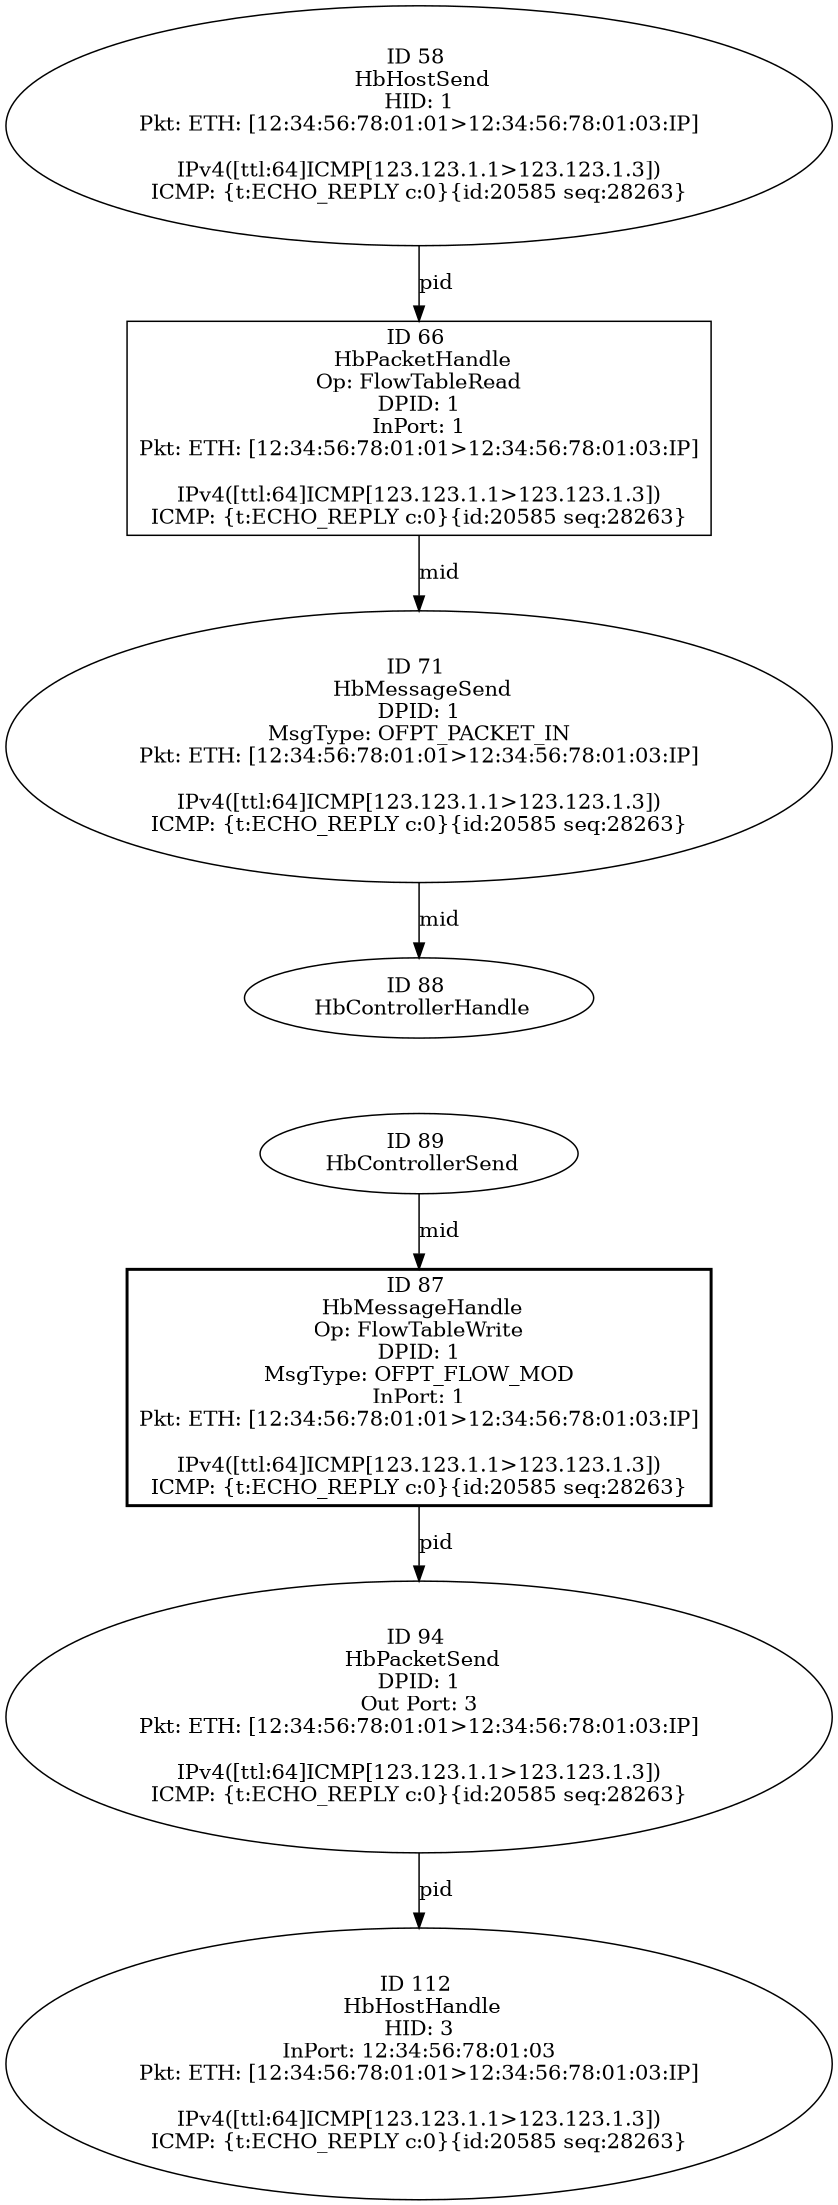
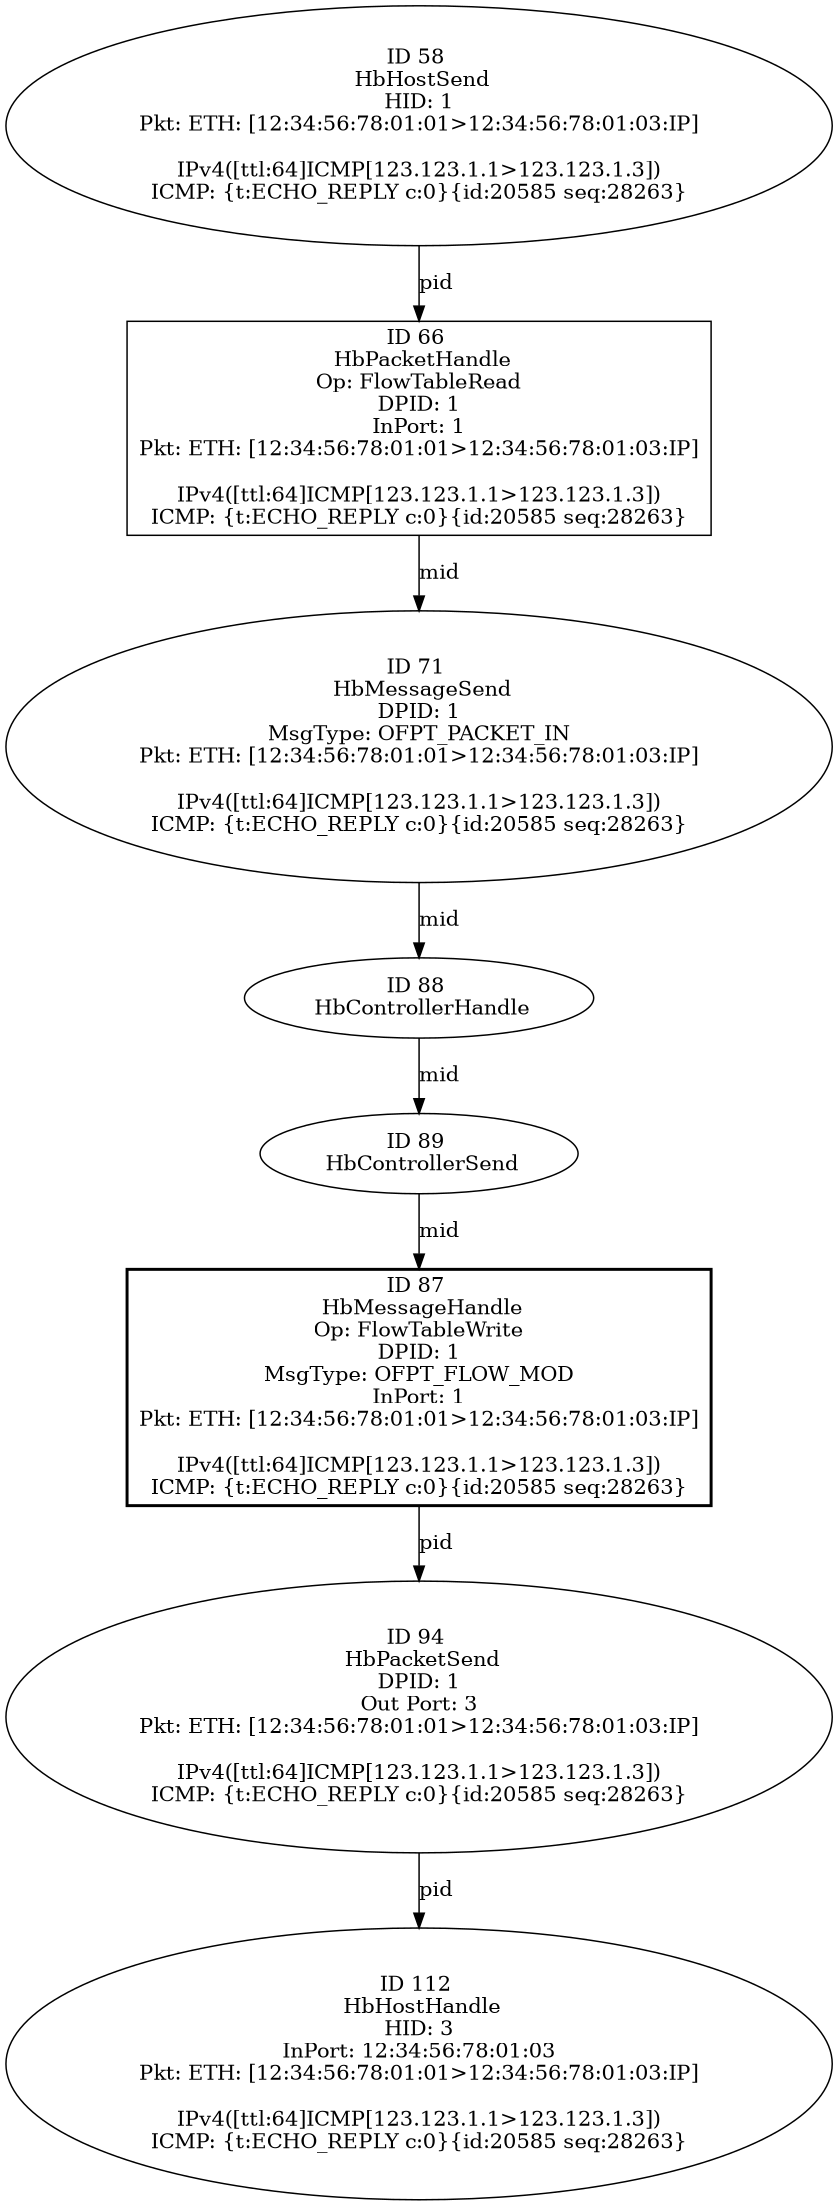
  strict digraph {
    node [shape=oval]
    edge [rel=mid]
    n1 [event="HbPacketHandle, eid: 66" label="ID 66 \n HbPacketHandle\nOp: FlowTableRead\nDPID: 1\nInPort: 1\nPkt: ETH: [12:34:56:78:01:01>12:34:56:78:01:03:IP]\n\nIPv4([ttl:64]ICMP[123.123.1.1>123.123.1.3])\nICMP: {t:ECHO_REPLY c:0}{id:20585 seq:28263}" shape=box]
    n2 [event="HbMessageSend, eid: 71" label="ID 71 \n HbMessageSend\nDPID: 1\nMsgType: OFPT_PACKET_IN\nPkt: ETH: [12:34:56:78:01:01>12:34:56:78:01:03:IP]\n\nIPv4([ttl:64]ICMP[123.123.1.1>123.123.1.3])\nICMP: {t:ECHO_REPLY c:0}{id:20585 seq:28263}"]
    n3 [event="HbHostHandle, eid: 112" label="ID 112 \n HbHostHandle\nHID: 3\nInPort: 12:34:56:78:01:03\nPkt: ETH: [12:34:56:78:01:01>12:34:56:78:01:03:IP]\n\nIPv4([ttl:64]ICMP[123.123.1.1>123.123.1.3])\nICMP: {t:ECHO_REPLY c:0}{id:20585 seq:28263}"]
    n4 [event="HbMessageHandle, eid: 87" label="ID 87 \n HbMessageHandle\nOp: FlowTableWrite\nDPID: 1\nMsgType: OFPT_FLOW_MOD\nInPort: 1\nPkt: ETH: [12:34:56:78:01:01>12:34:56:78:01:03:IP]\n\nIPv4([ttl:64]ICMP[123.123.1.1>123.123.1.3])\nICMP: {t:ECHO_REPLY c:0}{id:20585 seq:28263}" shape=box style=bold]
    n5 [event="HbPacketSend, eid: 94" label="ID 94 \n HbPacketSend\nDPID: 1\nOut Port: 3\nPkt: ETH: [12:34:56:78:01:01>12:34:56:78:01:03:IP]\n\nIPv4([ttl:64]ICMP[123.123.1.1>123.123.1.3])\nICMP: {t:ECHO_REPLY c:0}{id:20585 seq:28263}"]
    n6 [event="HbControllerHandle, eid: 88" label="ID 88 \n HbControllerHandle"]
    n7 [event="HbControllerSend, eid: 89" label="ID 89 \n HbControllerSend"]
    n8 [event="HbHostSend, eid: 58" label="ID 58 \n HbHostSend\nHID: 1\nPkt: ETH: [12:34:56:78:01:01>12:34:56:78:01:03:IP]\n\nIPv4([ttl:64]ICMP[123.123.1.1>123.123.1.3])\nICMP: {t:ECHO_REPLY c:0}{id:20585 seq:28263}"]
    n1 -> n2 [label=mid]
    n2 -> n6 [label=mid]
    n4 -> n5 [label=pid rel=pid]
    n5 -> n3 [label=pid rel=pid]
+   n6 -> n7 [label=mid]
    n7 -> n4 [label=mid]
    n8 -> n1 [label=pid rel=pid]
  }
